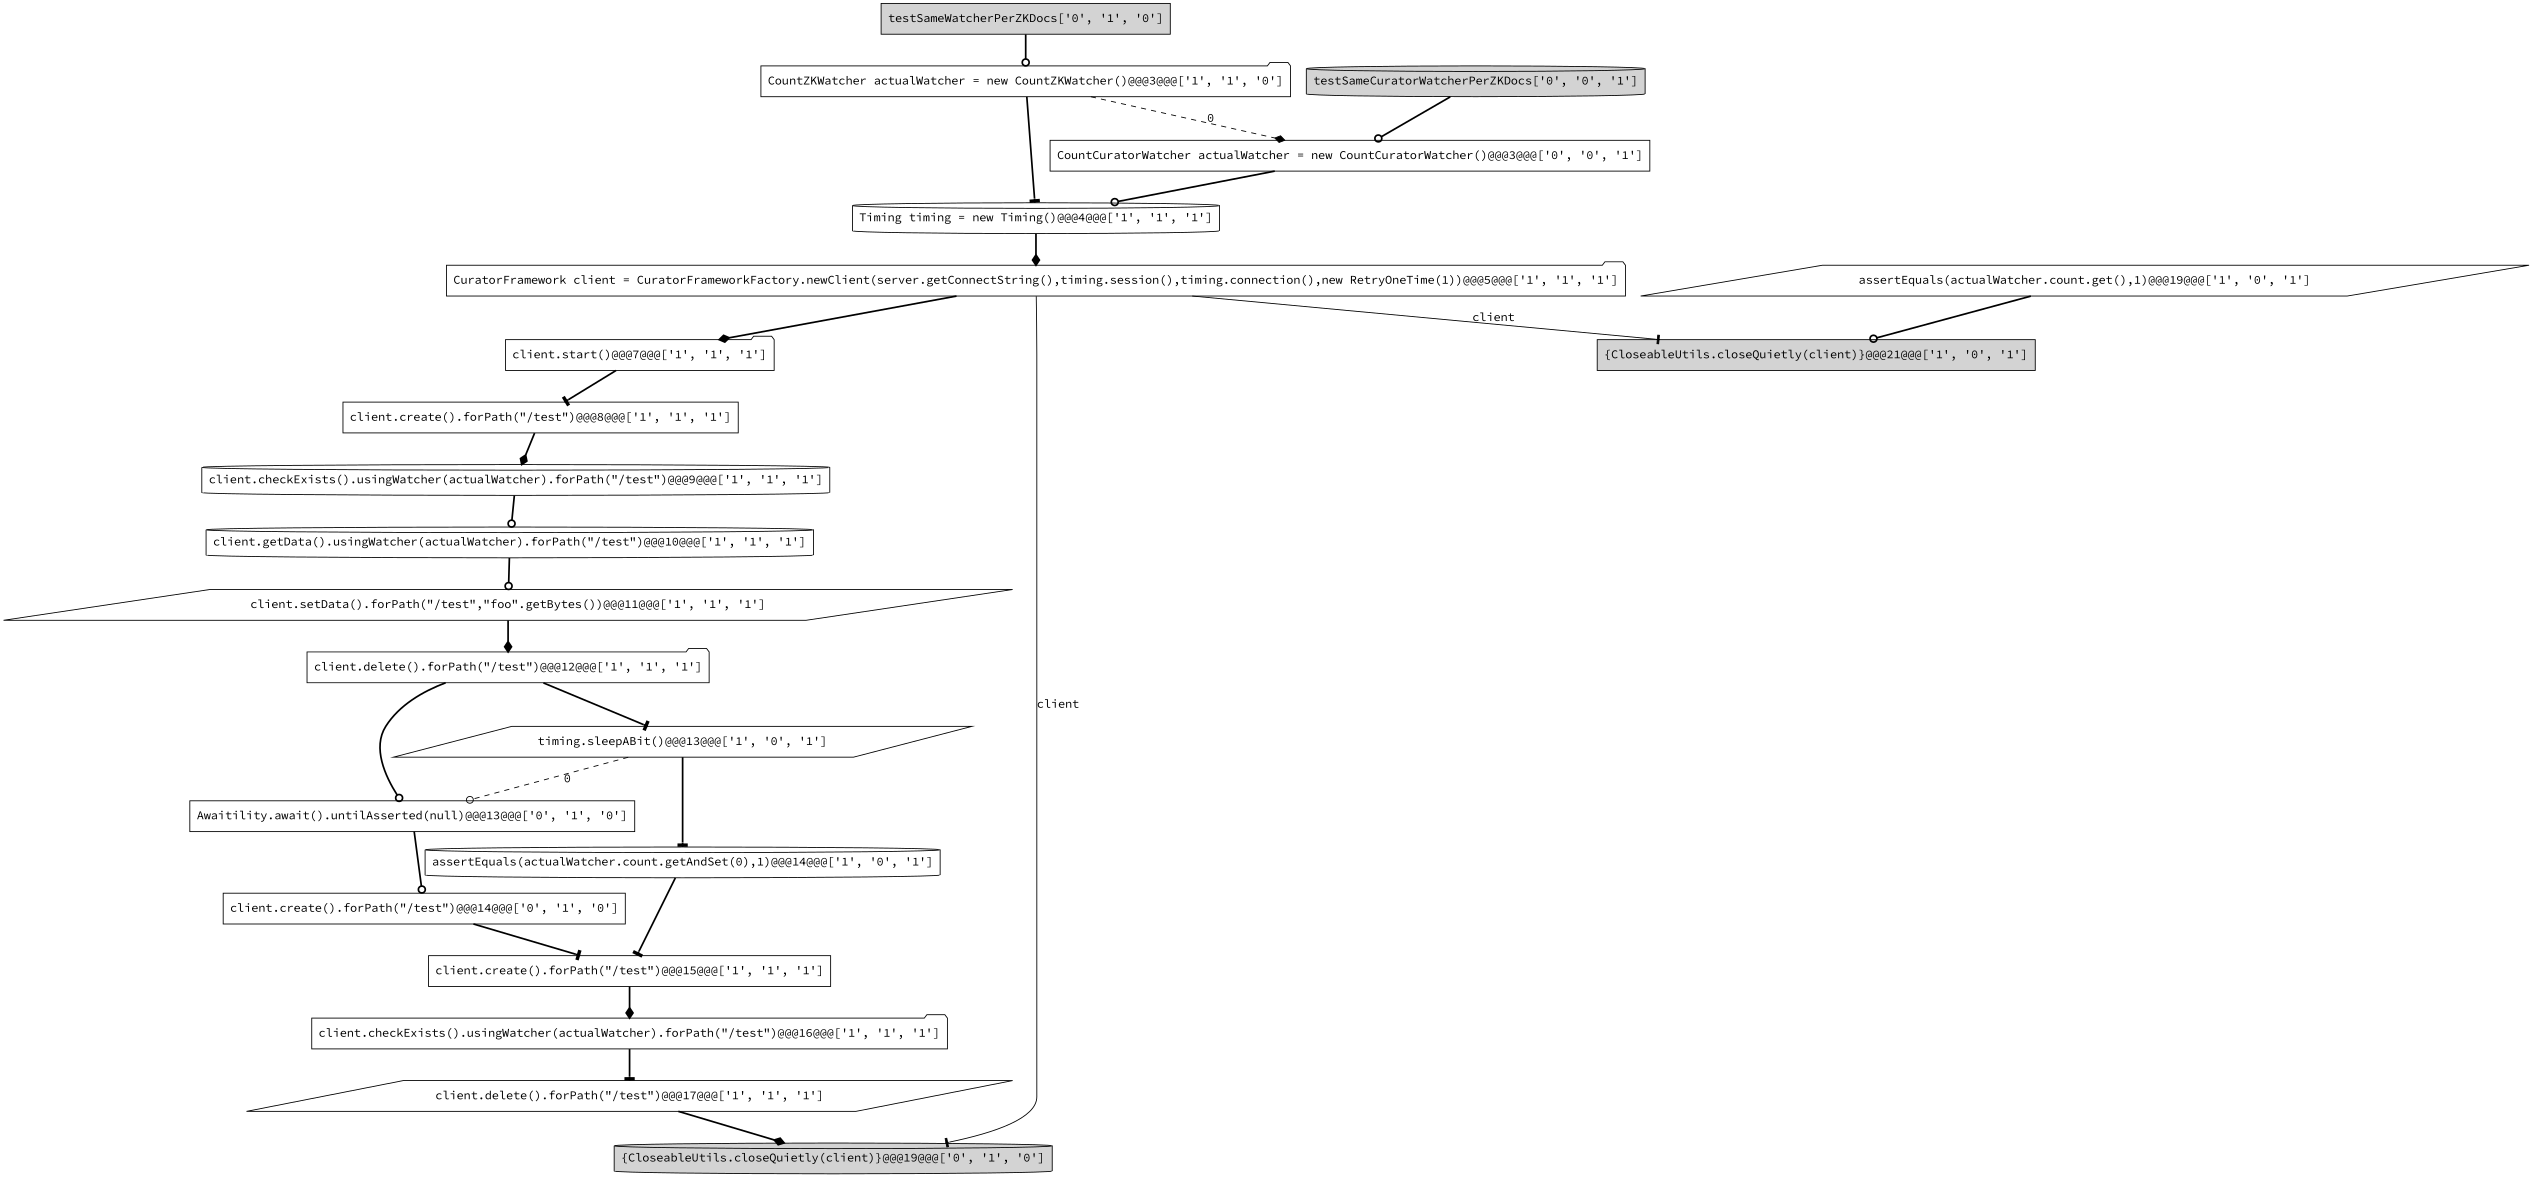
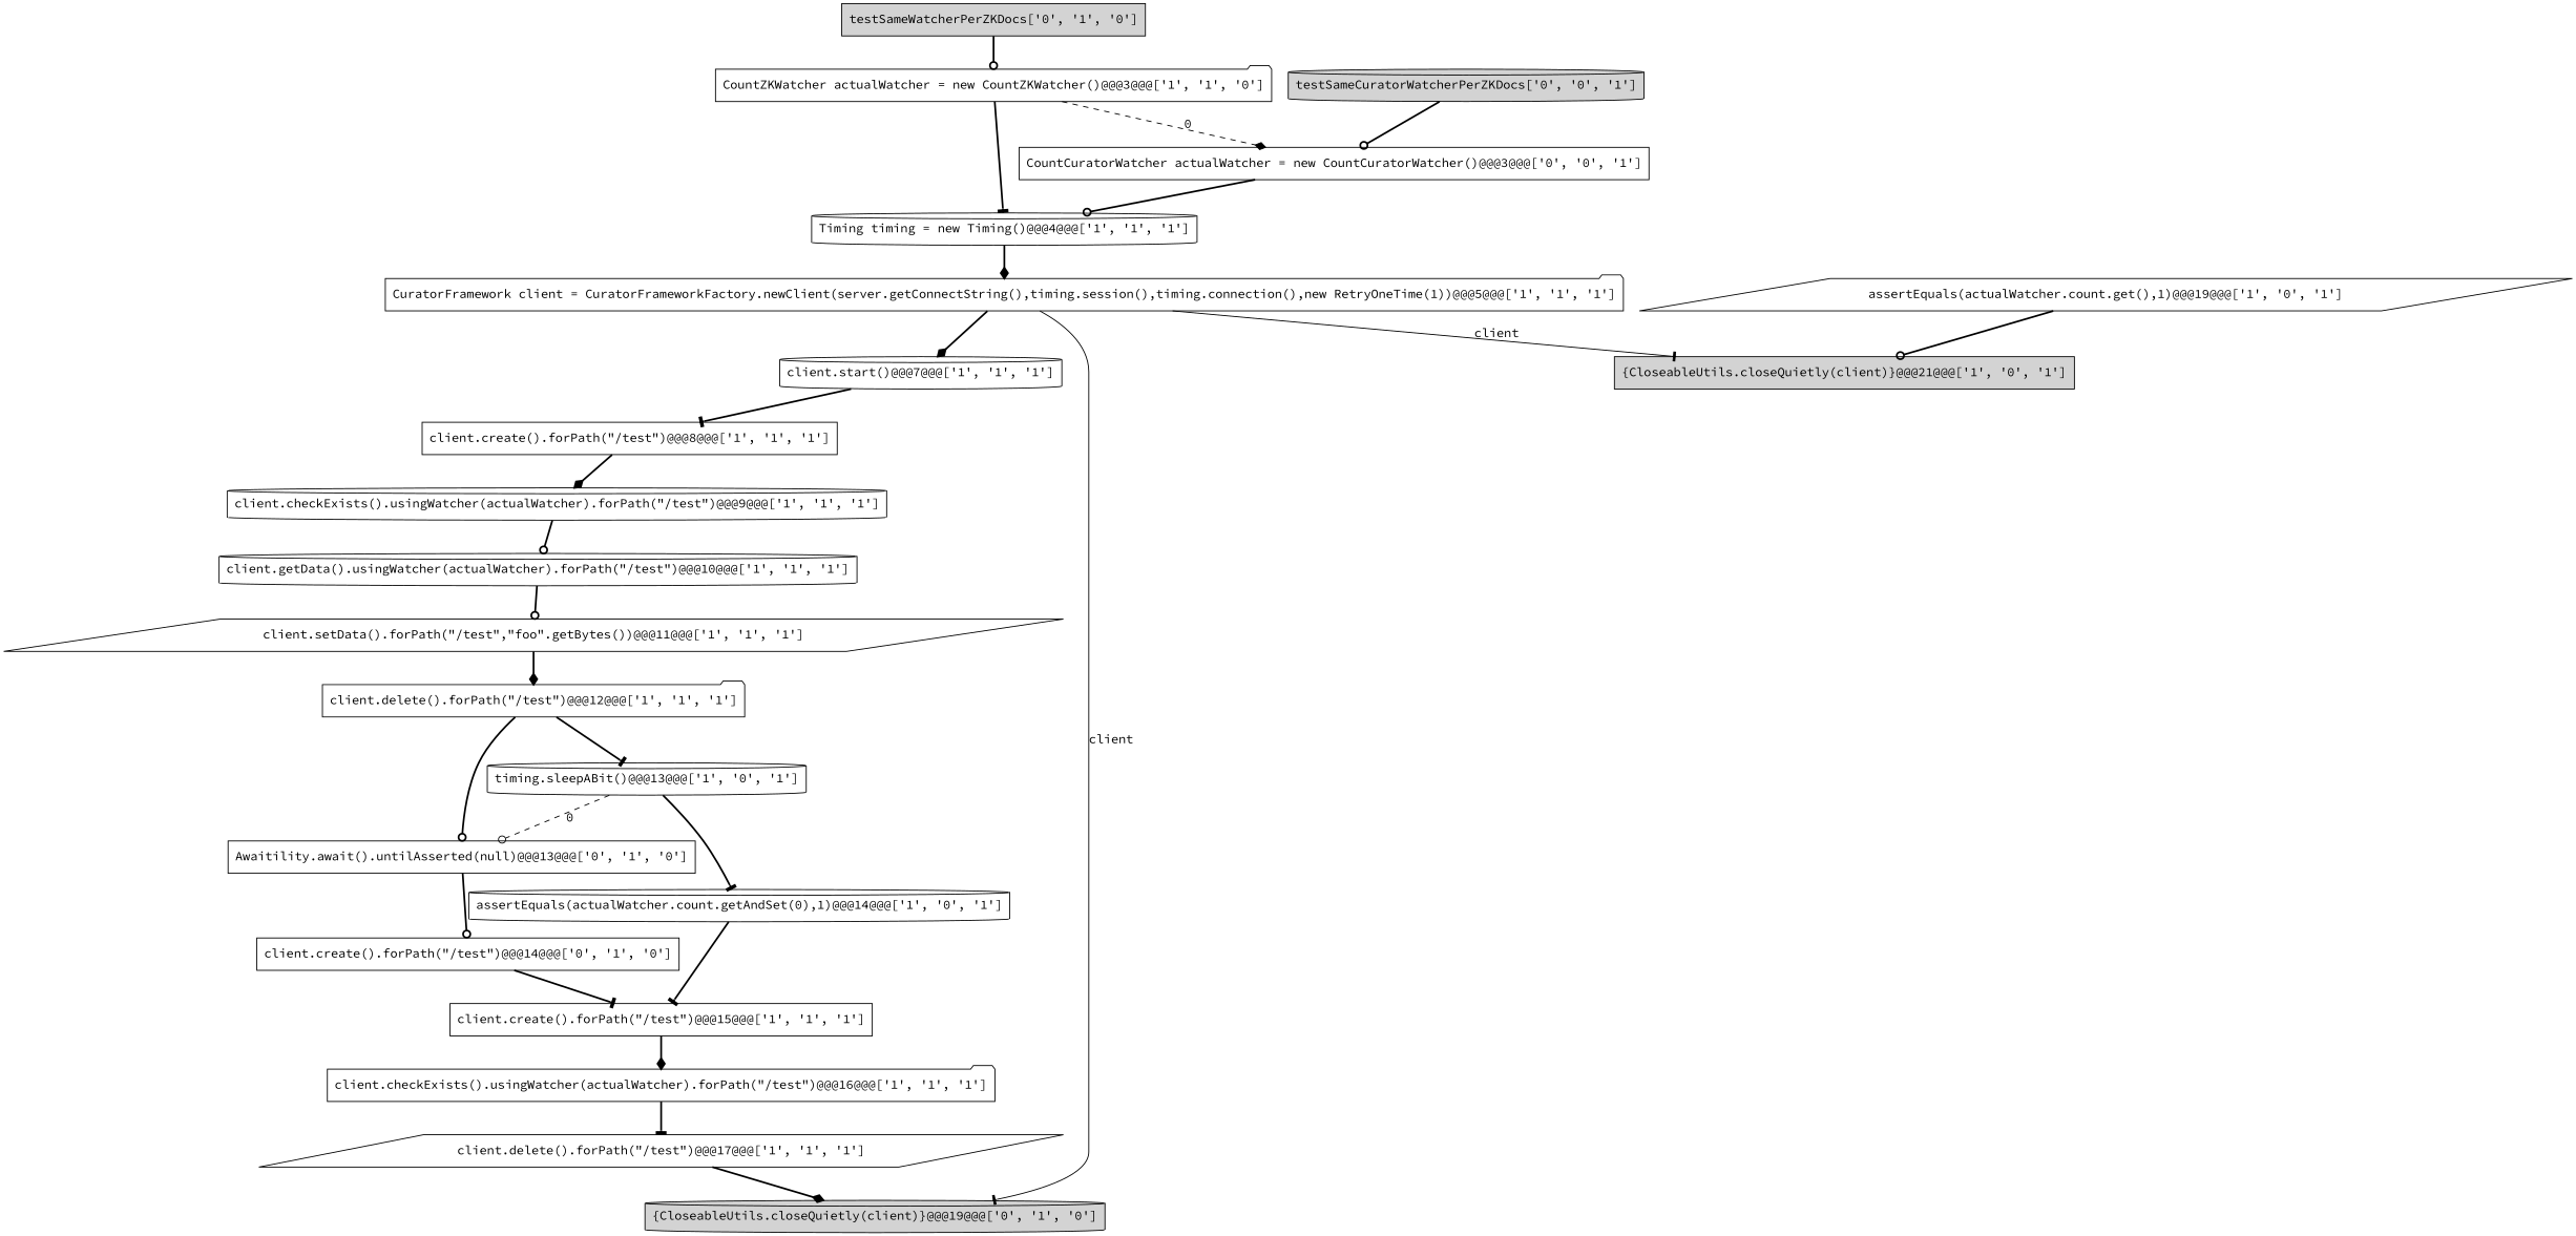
  digraph {
    fontname="Source Code Pro"
    node [fillcolor=white fontname="Source Code Pro" shape=box style=filled]
    edge [arrowhead=tee fontname="Source Code Pro" style=bold]
    n1 [label="client.create().forPath(\"/test\")@@@15@@@['1', '1', '1']"]
    n2 [label="client.checkExists().usingWatcher(actualWatcher).forPath(\"/test\")@@@16@@@['1', '1', '1']" shape=folder]
    n3 [label="client.delete().forPath(\"/test\")@@@17@@@['1', '1', '1']" shape=parallelogram]
    n4 [label="client.getData().usingWatcher(actualWatcher).forPath(\"/test\")@@@10@@@['1', '1', '1']" shape=cylinder]
    n5 [label="client.setData().forPath(\"/test\",\"foo\".getBytes())@@@11@@@['1', '1', '1']" shape=parallelogram]
    n6 [label="client.delete().forPath(\"/test\")@@@12@@@['1', '1', '1']" shape=folder]
    n7 [fillcolor=lightgray label="{CloseableUtils.closeQuietly(client)}@@@21@@@['1', '0', '1']"]
    n8 [label="CountZKWatcher actualWatcher = new CountZKWatcher()@@@3@@@['1', '1', '0']" shape=folder]
    n9 [label="CountCuratorWatcher actualWatcher = new CountCuratorWatcher()@@@3@@@['0', '0', '1']"]
    n10 [label="Timing timing = new Timing()@@@4@@@['1', '1', '1']" shape=cylinder]
    n11 [label="CuratorFramework client = CuratorFrameworkFactory.newClient(server.getConnectString(),timing.session(),timing.connection(),new RetryOneTime(1))@@@5@@@['1', '1', '1']" shape=folder]
    n12 [fillcolor=lightgray label="{CloseableUtils.closeQuietly(client)}@@@19@@@['0', '1', '0']" shape=cylinder]
-   n13 [label="client.start()@@@7@@@['1', '1', '1']" shape=folder]
+   n13 [label="client.start()@@@7@@@['1', '1', '1']" shape=cylinder]
    n14 [label="client.create().forPath(\"/test\")@@@8@@@['1', '1', '1']"]
    n15 [label="client.create().forPath(\"/test\")@@@14@@@['0', '1', '0']"]
-   n16 [label="timing.sleepABit()@@@13@@@['1', '0', '1']" shape=parallelogram]
+   n16 [label="timing.sleepABit()@@@13@@@['1', '0', '1']" shape=cylinder]
    n17 [label="Awaitility.await().untilAsserted(null)@@@13@@@['0', '1', '0']"]
    n18 [label="assertEquals(actualWatcher.count.getAndSet(0),1)@@@14@@@['1', '0', '1']" shape=cylinder]
    n19 [fillcolor=lightgray label="testSameCuratorWatcherPerZKDocs['0', '0', '1']" shape=cylinder]
    n20 [label="client.checkExists().usingWatcher(actualWatcher).forPath(\"/test\")@@@9@@@['1', '1', '1']" shape=cylinder]
    n21 [fillcolor=lightgray label="testSameWatcherPerZKDocs['0', '1', '0']"]
    n22 [label="assertEquals(actualWatcher.count.get(),1)@@@19@@@['1', '0', '1']" shape=parallelogram]
    n1 -> n2 [arrowhead=diamond]
    n2 -> n3
    n3 -> n12 [arrowhead=diamond]
    n4 -> n5 [arrowhead=odot]
    n5 -> n6 [arrowhead=diamond]
    n6 -> n16
    n6 -> n17 [arrowhead=odot]
    n8 -> n9 [arrowhead=diamond label=0 style=dashed]
    n8 -> n10
    n9 -> n10 [arrowhead=odot]
    n10 -> n11 [arrowhead=diamond]
    n11 -> n7 [label=client style=solid]
    n11 -> n12 [label=client style=solid]
    n11 -> n13 [arrowhead=diamond]
    n13 -> n14
    n14 -> n20 [arrowhead=diamond]
    n15 -> n1
    n16 -> n17 [arrowhead=odot label=0 style=dashed]
    n16 -> n18
    n17 -> n15 [arrowhead=odot]
    n18 -> n1
    n19 -> n9 [arrowhead=odot]
    n20 -> n4 [arrowhead=odot]
    n21 -> n8 [arrowhead=odot]
    n22 -> n7 [arrowhead=odot]
  }
